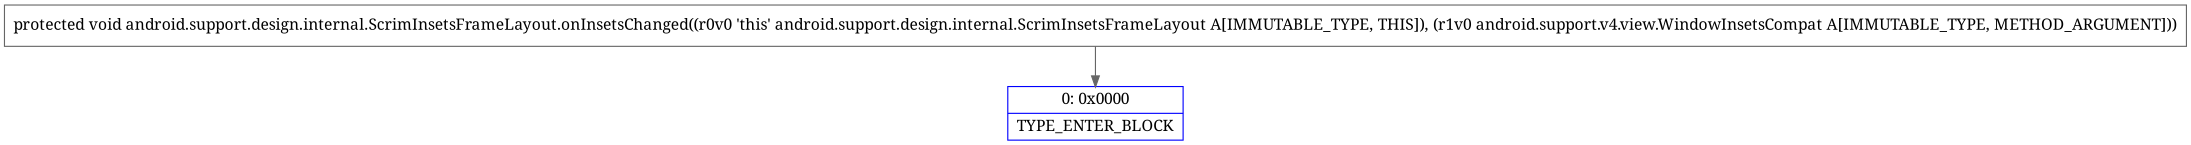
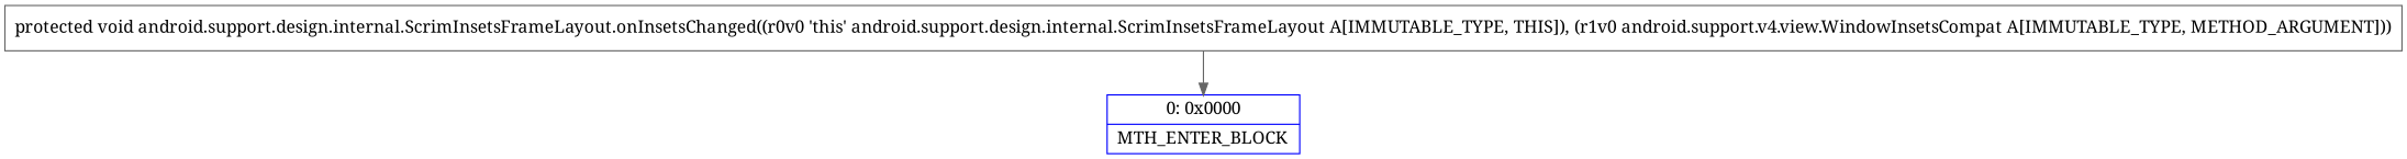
  digraph {
    fontname="Noto Serif"
    node [shape=record fontname="Noto Serif"]
-   n1 [color=blue label="{0\:\ 0x0000|TYPE_ENTER_BLOCK\l}"]
+   n1 [color=blue label="{0\:\ 0x0000|MTH_ENTER_BLOCK\l}"]
    n2 [label="{protected void android.support.design.internal.ScrimInsetsFrameLayout.onInsetsChanged((r0v0 'this' android.support.design.internal.ScrimInsetsFrameLayout A[IMMUTABLE_TYPE, THIS]), (r1v0 android.support.v4.view.WindowInsetsCompat A[IMMUTABLE_TYPE, METHOD_ARGUMENT])) }" color=gray40]
    subgraph cluster_1 {
      label="R(0)"
    }
    n2 -> n1 [color=gray40 fontname="Noto Serif"]
  }
